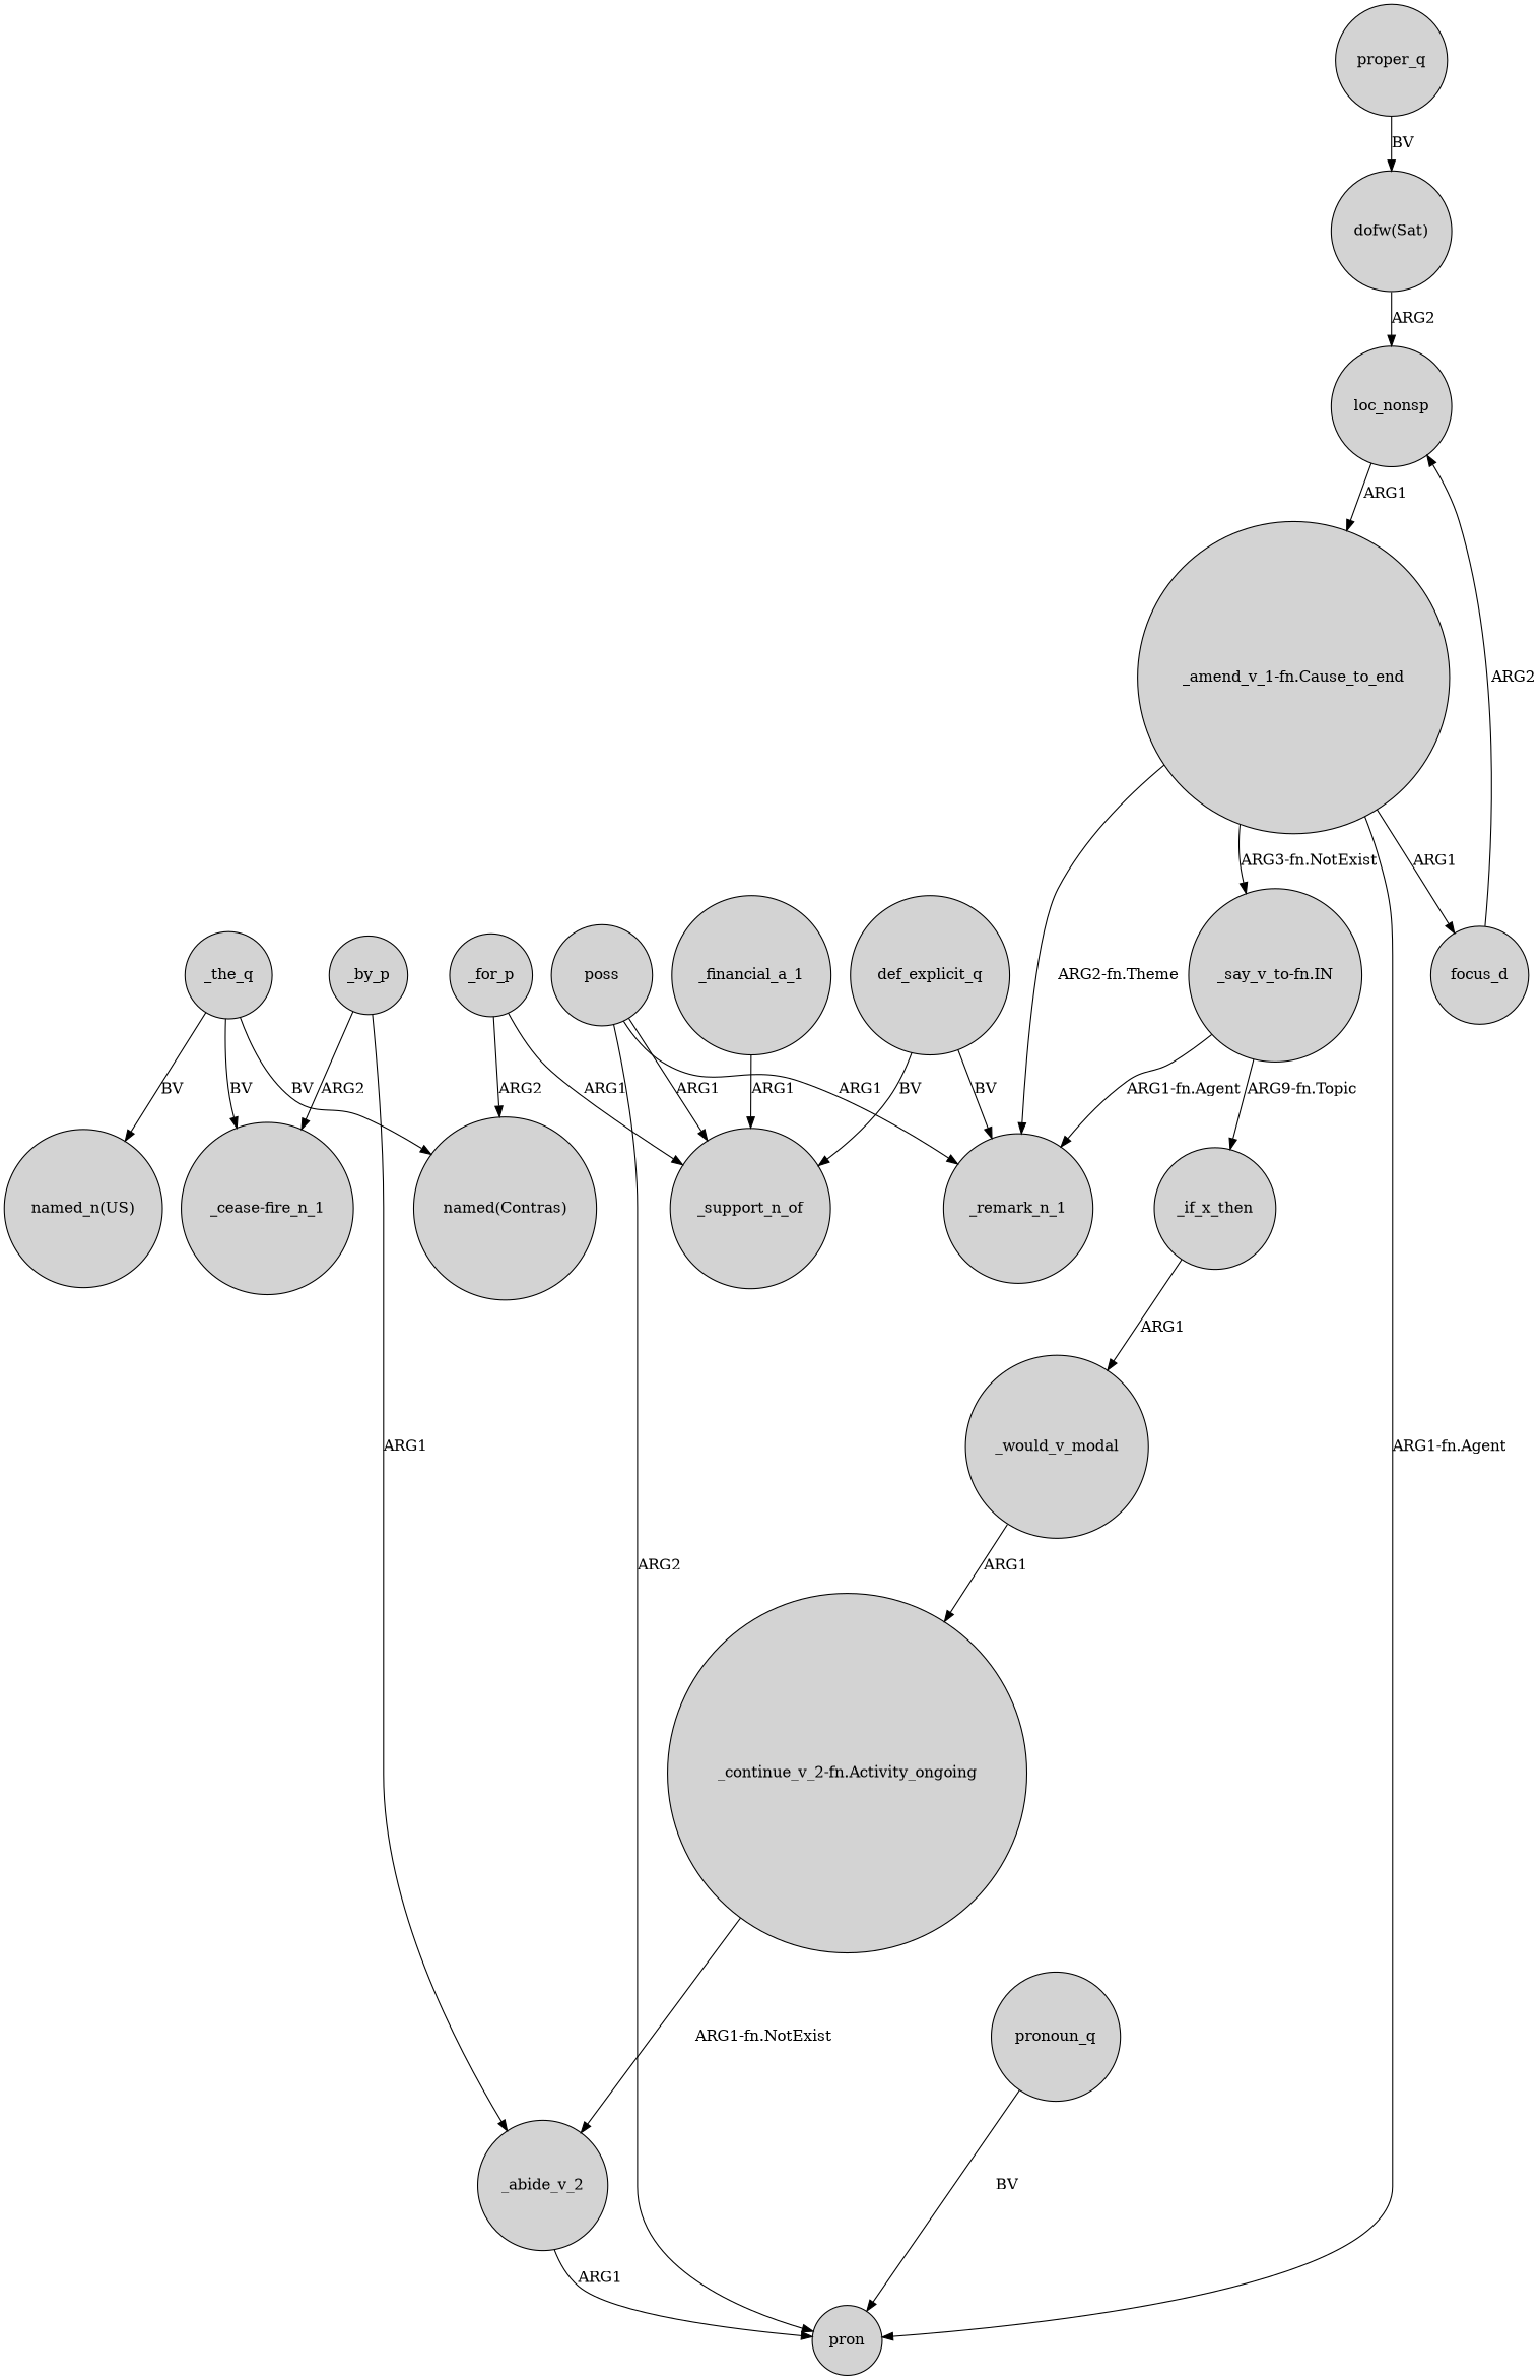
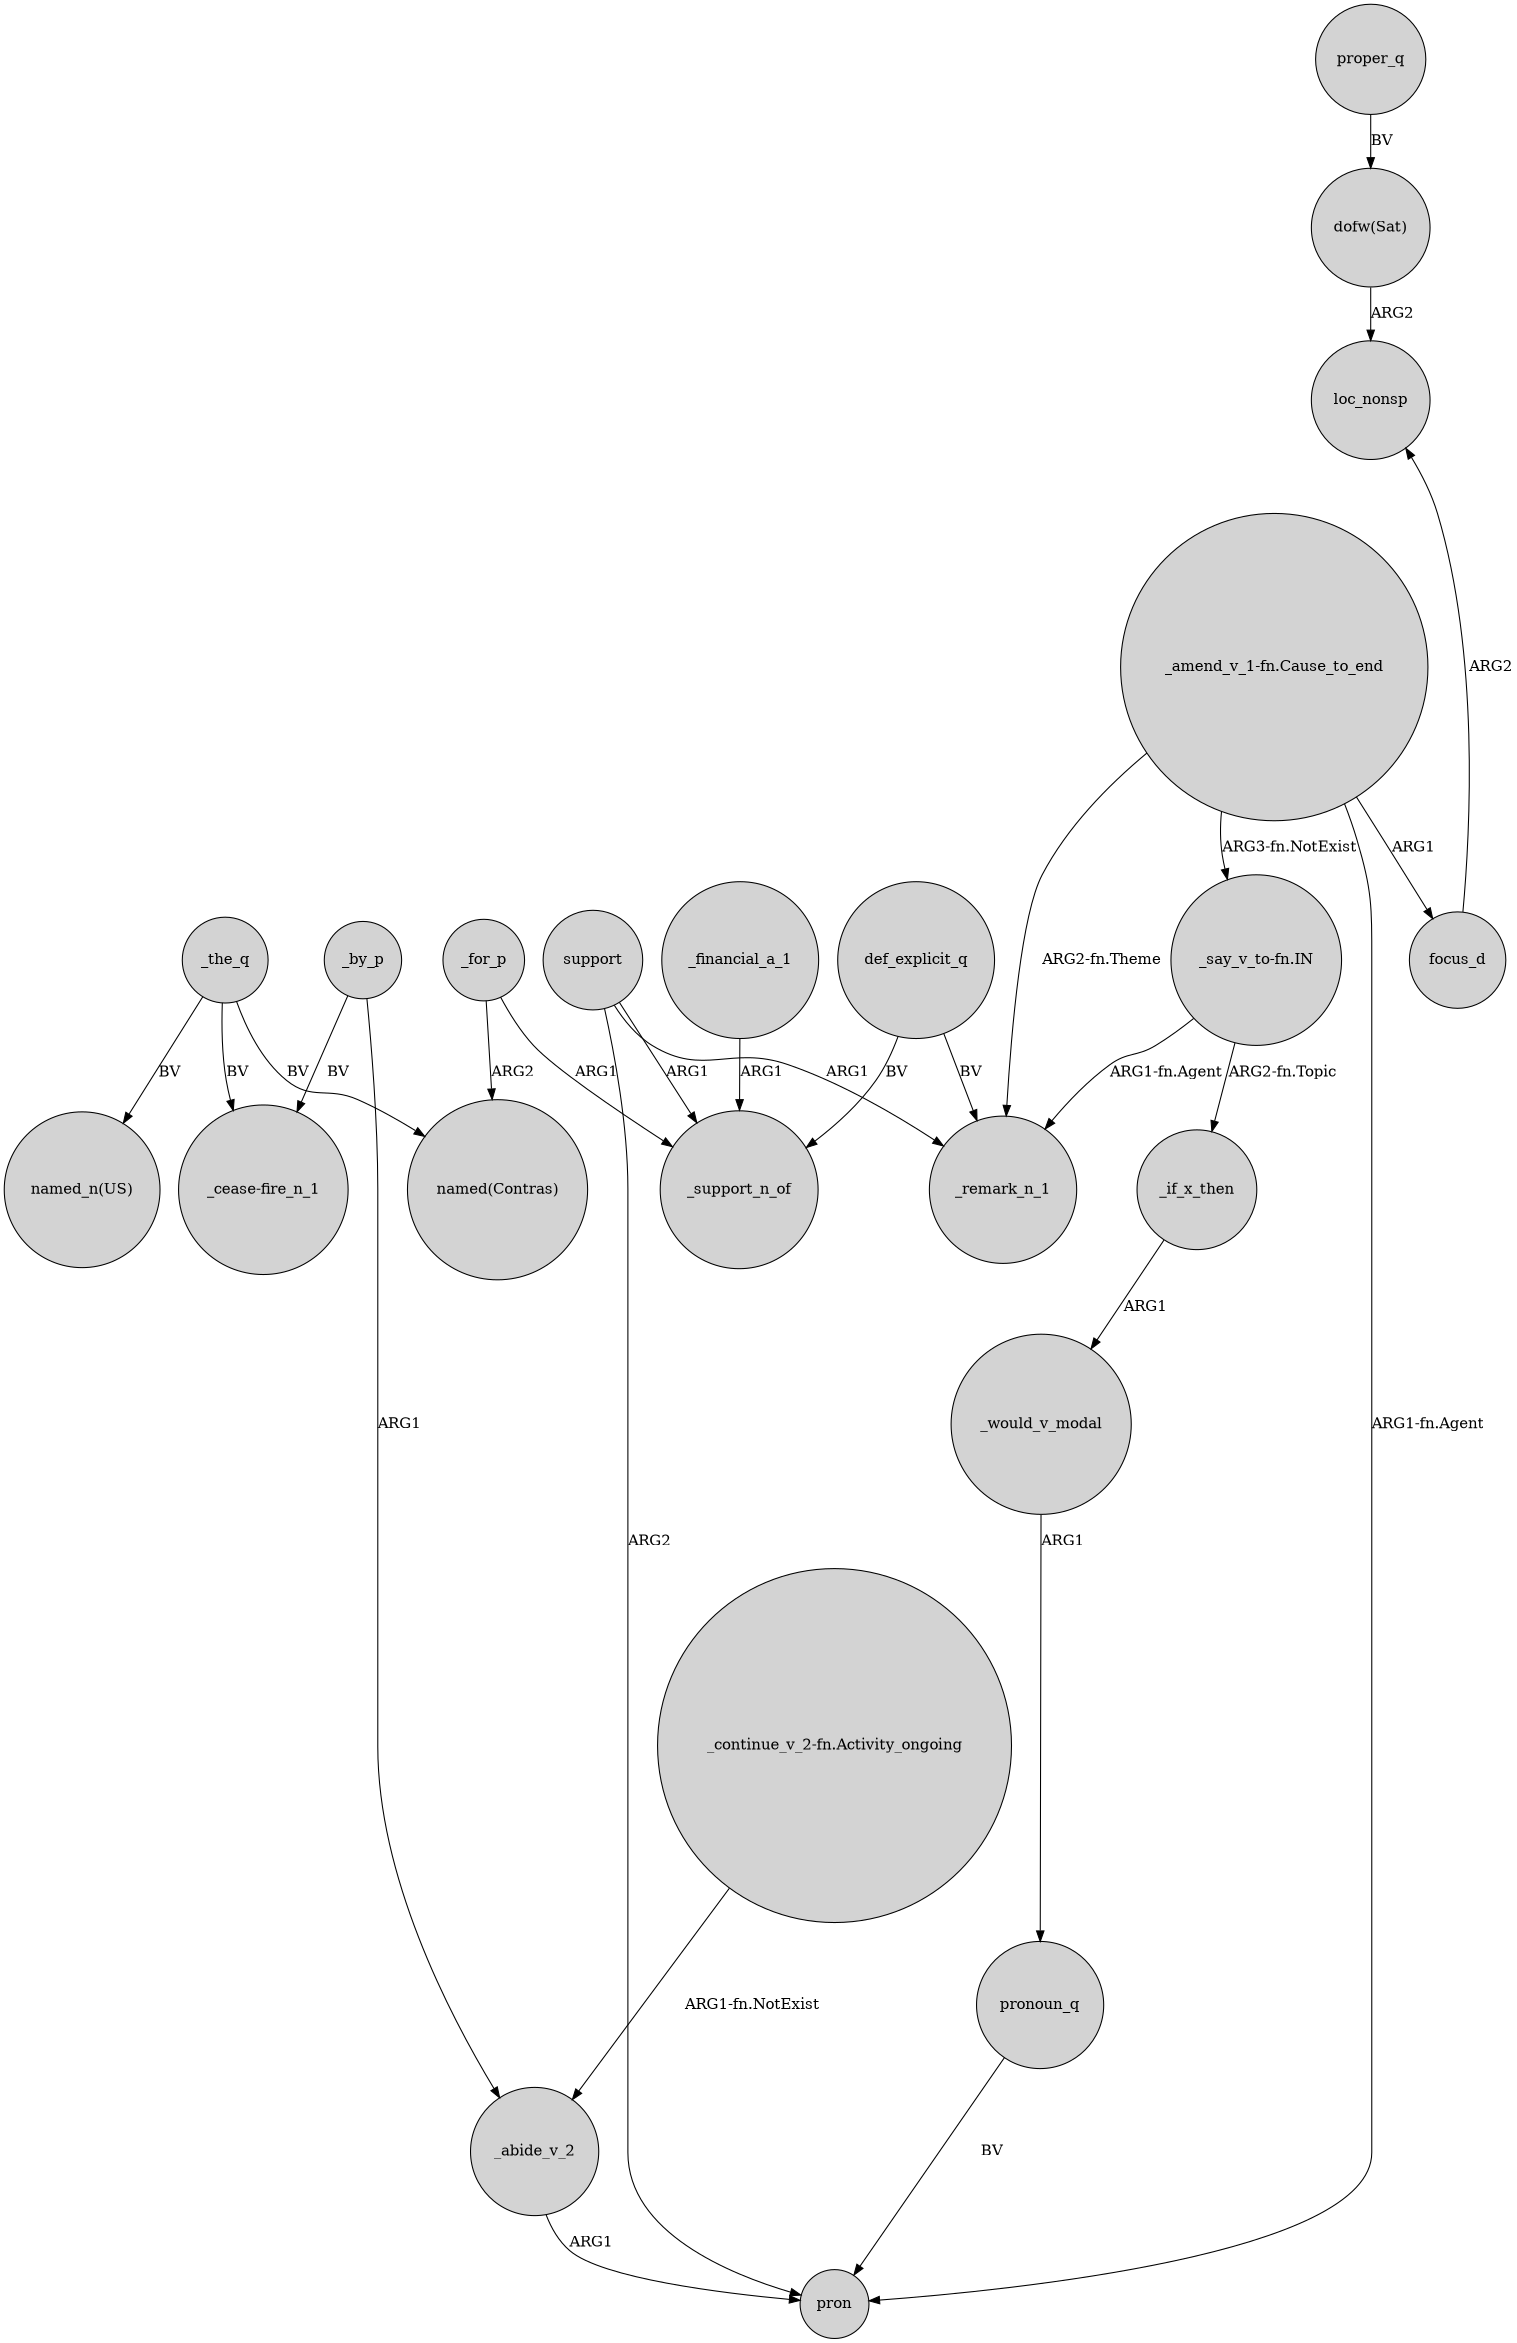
  digraph {
    node [shape=circle style=filled]
    loc_nonsp
    "_amend_v_1-fn.Cause_to_end"
    "_say_v_to-fn.IN"
    _remark_n_1
    pron
    focus_d
    "dofw(Sat)"
    _if_x_then
    _would_v_modal
    "_continue_v_2-fn.Activity_ongoing"
-   poss
+   poss [label=support]
    _support_n_of
    _the_q
    "named_n(US)"
    "_cease-fire_n_1"
    "named(Contras)"
    proper_q
    _for_p
    def_explicit_q
    pronoun_q
    _abide_v_2
    _by_p
    _financial_a_1
-   loc_nonsp -> "_amend_v_1-fn.Cause_to_end" [label=ARG1]
    "_amend_v_1-fn.Cause_to_end" -> "_say_v_to-fn.IN" [label="ARG3-fn.NotExist"]
    "_amend_v_1-fn.Cause_to_end" -> _remark_n_1 [label="ARG2-fn.Theme"]
    "_amend_v_1-fn.Cause_to_end" -> pron [label="ARG1-fn.Agent"]
    "_amend_v_1-fn.Cause_to_end" -> focus_d [label=ARG1]
    "_say_v_to-fn.IN" -> _remark_n_1 [label="ARG1-fn.Agent"]
-   "_say_v_to-fn.IN" -> _if_x_then [label="ARG9-fn.Topic"]
+   "_say_v_to-fn.IN" -> _if_x_then [label="ARG2-fn.Topic"]
    focus_d -> loc_nonsp [label=ARG2]
    "dofw(Sat)" -> loc_nonsp [label=ARG2]
    _if_x_then -> _would_v_modal [label=ARG1]
-   _would_v_modal -> "_continue_v_2-fn.Activity_ongoing" [label=ARG1]
+   _would_v_modal -> pronoun_q [label=ARG1]
    "_continue_v_2-fn.Activity_ongoing" -> _abide_v_2 [label="ARG1-fn.NotExist"]
    poss -> _remark_n_1 [label=ARG1]
    poss -> pron [label=ARG2]
    poss -> _support_n_of [label=ARG1]
    _the_q -> "named_n(US)" [label=BV]
    _the_q -> "_cease-fire_n_1" [label=BV]
    _the_q -> "named(Contras)" [label=BV]
    proper_q -> "dofw(Sat)" [label=BV]
    _for_p -> _support_n_of [label=ARG1]
    _for_p -> "named(Contras)" [label=ARG2]
    def_explicit_q -> _remark_n_1 [label=BV]
    def_explicit_q -> _support_n_of [label=BV]
    pronoun_q -> pron [label=BV]
    _abide_v_2 -> pron [label=ARG1]
-   _by_p -> "_cease-fire_n_1" [label=ARG2]
+   _by_p -> "_cease-fire_n_1" [label=BV]
    _by_p -> _abide_v_2 [label=ARG1]
    _financial_a_1 -> _support_n_of [label=ARG1]
  }
